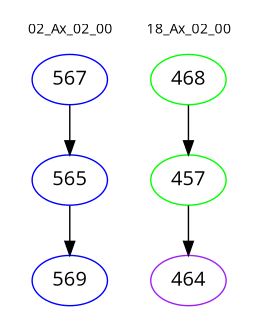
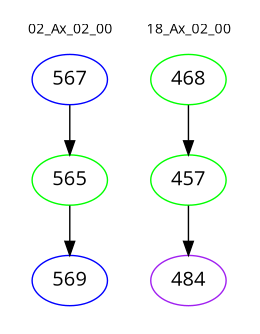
  digraph {
    fontname="Open Sans"
    node [color=green fontname="Open Sans"]
    edge [color=black fontname="Open Sans"]
    n1 [color=blue label=567]
-   n2 [color=blue label=565]
+   n2 [label=565]
    n3 [color=blue label=569]
    n4 [label=468]
    n5 [label=457]
-   n6 [color=purple label=464]
+   n6 [color=purple label=484]
    subgraph cluster_1 {
      color=white
      fontsize=10
      label="02_Ax_02_00"
      n1
      n2
      n3
    }
    subgraph cluster_2 {
      color=white
      fontsize=10
      label="18_Ax_02_00"
      n4
      n5
      n6
    }
    n1 -> n2
    n2 -> n3
    n4 -> n5
    n5 -> n6
  }
